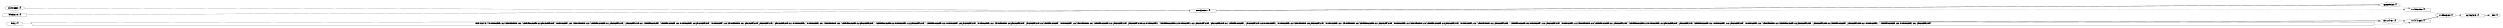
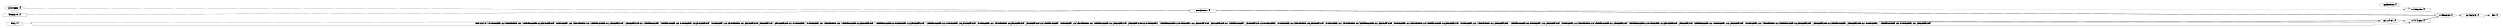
  digraph {
    rankdir=LR
    node [shape=house]
    edge [arrowhead=odot style=dashed]
    n1 [label="642006660 - []" shape=ellipse]
    n2 [label="2000338307 - []"]
    n3 [label="409033179 - []"]
    n4 [label="1629309038 - []" shape=ellipse]
    n5 [label="1714092759 - []"]
    n6 [label="2115506303 - []" shape=ellipse]
    n7 [label="1525783273 - [(DUPLICATES && SEQUENTIAL && !SHAREDCACHE && JECACHESIZE), (DUPLICATES && !SEQUENTIAL && !SHAREDCACHE && !JECACHESIZE), (!JECACHESIZE && !SHAREDCACHE), (SHAREDCACHE && !DUPLICATES && JECACHESIZE), (DUPLICATES && SEQUENTIAL && !JECACHESIZE), JECACHESIZE, (!JECACHESIZE && !DUPLICATES), (DUPLICATES && !SEQUENTIAL && !SHAREDCACHE && JECACHESIZE), (!SHAREDCACHE && DUPLICATES && JECACHESIZE), (!SHAREDCACHE && !DUPLICATES && JECACHESIZE), (DUPLICATES && !SEQUENTIAL && JECACHESIZE), (JECACHESIZE && SHAREDCACHE), (DUPLICATES && SEQUENTIAL && !SHAREDCACHE && !JECACHESIZE), (JECACHESIZE && DUPLICATES), (SHAREDCACHE && DUPLICATES && !JECACHESIZE), (JECACHESIZE && !SHAREDCACHE), (!JECACHESIZE && DUPLICATES), (DUPLICATES && SEQUENTIAL && JECACHESIZE), (DUPLICATES && !SEQUENTIAL && SHAREDCACHE && !JECACHESIZE), (DUPLICATES && SEQUENTIAL && SHAREDCACHE && JECACHESIZE), (DUPLICATES && !SEQUENTIAL && !JECACHESIZE), (!SHAREDCACHE && DUPLICATES && !JECACHESIZE), (DUPLICATES && SEQUENTIAL && SHAREDCACHE && !JECACHESIZE), (SHAREDCACHE && DUPLICATES && JECACHESIZE), !JECACHESIZE, (SHAREDCACHE && !DUPLICATES && !JECACHESIZE), (DUPLICATES && !SEQUENTIAL && SHAREDCACHE && JECACHESIZE), (!JECACHESIZE && SHAREDCACHE), (JECACHESIZE && !DUPLICATES), (!SHAREDCACHE && !DUPLICATES && !JECACHESIZE)]"]
    n8 [label="137724737 - []" shape=ellipse]
    n9 [label="1774741680 - []"]
    n10 [label="677964679 - []"]
    n11 [label="exit - []" shape=ellipse]
    n12 [label="entry - []"]
    n1 -> n2 [style=solid]
-   n2 -> n4 [style=bold]
+   n2 -> n6 [style=bold]
    n2 -> n5 [arrowhead=vee]
    n3 -> n2 [style=solid]
    n4 -> n5 [arrowhead=vee]
    n5 -> n6
    n6 -> n10 [arrowhead=dot style=solid]
    n7 -> n8 [arrowhead=vee style=bold]
    n7 -> n9 [arrowhead=dot]
    n8 -> n9 [arrowhead=vee style=solid]
    n9 -> n6 [style=bold]
    n10 -> n11 [arrowhead=vee style=bold]
    n12 -> n7
  }
